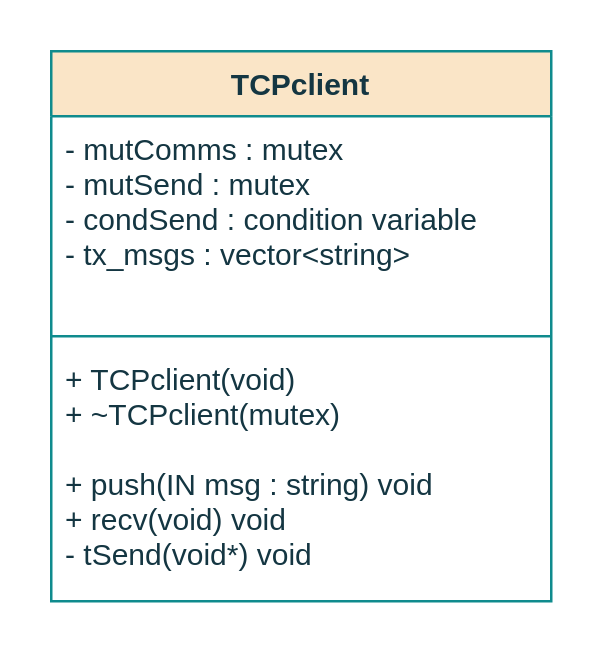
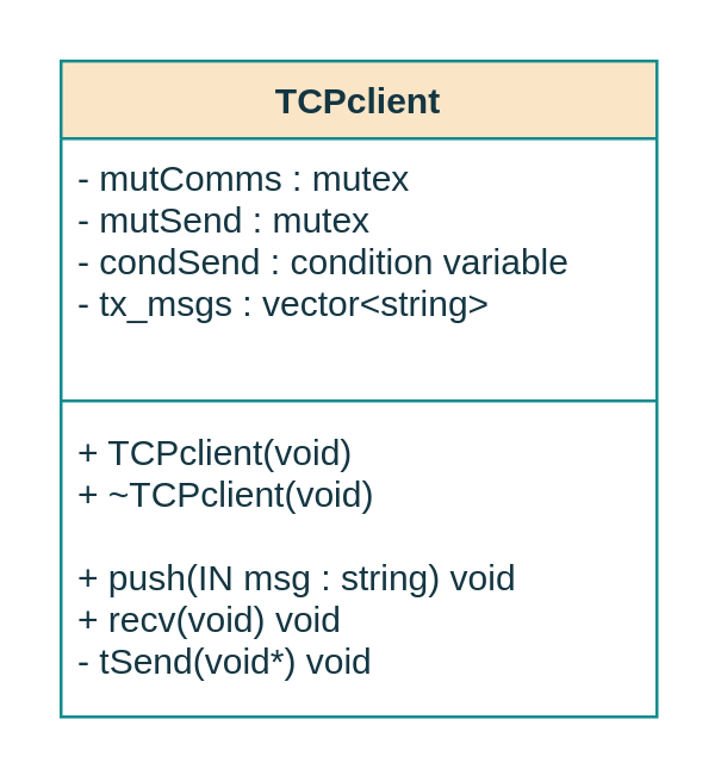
  <mxCell id="0" />
  <mxCell id="1" parent="0" />
  <mxCell id="2" value="TCPclient" style="swimlane;fontStyle=1;align=center;verticalAlign=top;childLayout=stackLayout;horizontal=1;startSize=26;horizontalStack=0;resizeParent=1;resizeParentMax=0;resizeLast=0;collapsible=1;marginBottom=0;fillColor=#FAE5C7;strokeColor=#0F8B8D;fontColor=#143642;" vertex="1" parent="1"><mxGeometry x="20" y="20" width="200" height="220" as="geometry"><mxRectangle x="240" y="280" width="60" height="26" as="alternateBounds" /></mxGeometry></mxCell>
  <mxCell id="3" value="-  mutComms : mutex&#10;-  mutSend : mutex&#10;- condSend : condition variable&#10;- tx_msgs : vector&lt;string&gt;&#10;&#10;&#10;&#10;&#10;&#10;" style="text;strokeColor=none;fillColor=none;align=left;verticalAlign=top;spacingLeft=4;spacingRight=4;overflow=hidden;rotatable=0;points=[[0,0.5],[1,0.5]];portConstraint=eastwest;fontColor=#143642;" vertex="1" parent="2"><mxGeometry y="26" width="200" height="84" as="geometry" /></mxCell>
  <mxCell id="4" value="" style="line;strokeWidth=1;fillColor=none;align=left;verticalAlign=middle;spacingTop=-1;spacingLeft=3;spacingRight=3;rotatable=0;labelPosition=right;points=[];portConstraint=eastwest;labelBackgroundColor=#DAD2D8;strokeColor=#0F8B8D;fontColor=#143642;" vertex="1" parent="2"><mxGeometry y="110" width="200" height="8" as="geometry" /></mxCell>
- <mxCell id="5" value="+ TCPclient(void)&#10;+ ~TCPclient(mutex)&#10;&#10;+ push(IN msg : string) void&#10;+ recv(void) void&#10;- tSend(void*) void" style="text;strokeColor=none;fillColor=none;align=left;verticalAlign=top;spacingLeft=4;spacingRight=4;overflow=hidden;rotatable=0;points=[[0,0.5],[1,0.5]];portConstraint=eastwest;fontColor=#143642;" vertex="1" parent="2"><mxGeometry y="118" width="200" height="102" as="geometry" /></mxCell>
+ <mxCell id="5" value="+ TCPclient(void)&#10;+ ~TCPclient(void)&#10;&#10;+ push(IN msg : string) void&#10;+ recv(void) void&#10;- tSend(void*) void" style="text;strokeColor=none;fillColor=none;align=left;verticalAlign=top;spacingLeft=4;spacingRight=4;overflow=hidden;rotatable=0;points=[[0,0.5],[1,0.5]];portConstraint=eastwest;fontColor=#143642;" vertex="1" parent="2"><mxGeometry y="118" width="200" height="102" as="geometry" /></mxCell>
